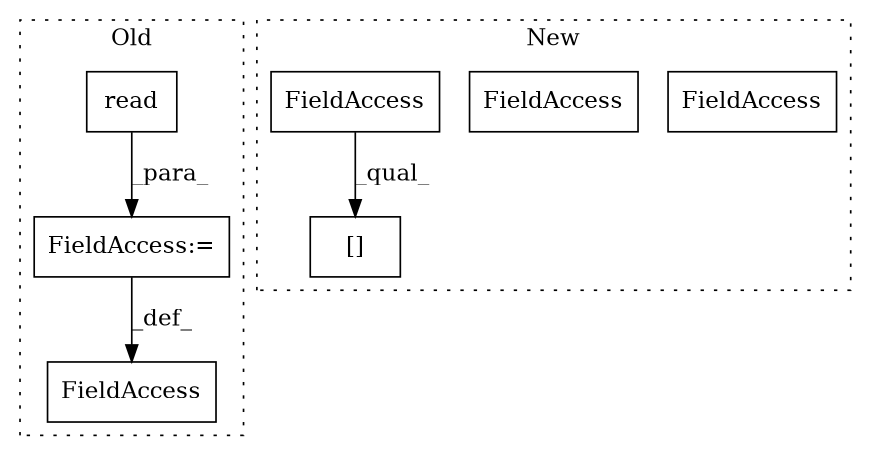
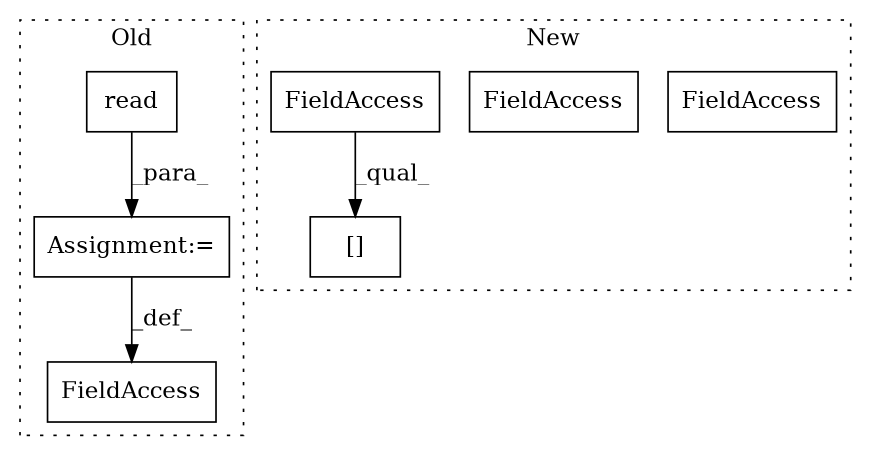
  digraph {
    node [a=22 l=13 s=377 shape=box]
    n1 [a=32 l="5,1" label=read s="297,315"]
-   n2 [a=7 l=1 label="FieldAccess:=" s=296]
+   n2 [a=7 l=1 label="Assignment:=" s=296]
    n3 [l=11 label=FieldAccess s=285]
    n4 [a=2 l="14,1" label="[]" s="377,404"]
    n5 [label=FieldAccess s=345]
    n6 [label=FieldAccess]
    n7 [label=FieldAccess]
    subgraph cluster_1 {
      label=Old
      style=dotted
      n1
      n2
      n3
    }
    subgraph cluster_2 {
      label=New
      style=dotted
      n4
      n5
      n6
      n7
    }
    n1 -> n2 [label=_para_]
    n2 -> n3 [label=_def_]
    n7 -> n4 [label=_qual_]
  }
